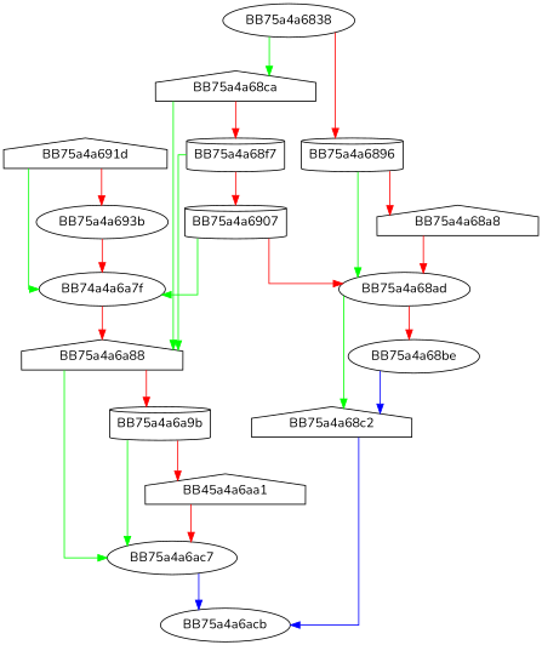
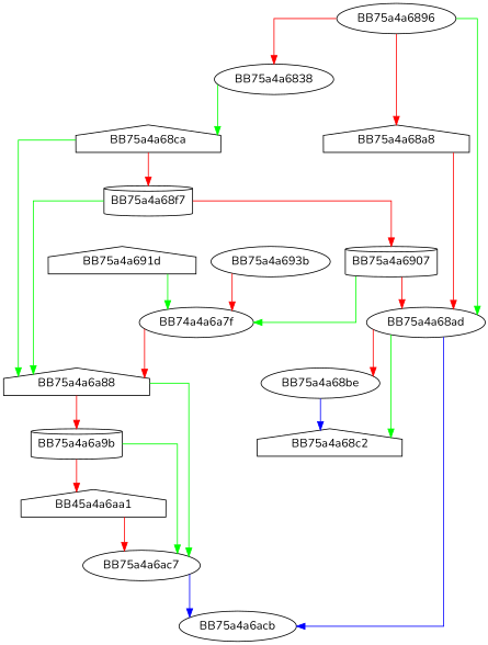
  digraph {
    fontname=Nunito
    splines=ortho
    node [fontname=Nunito shape=ellipse]
    edge [color=red fontname=Nunito]
    BB75a4a68ca [shape=house]
    BB75a4a6838
-   BB75a4a6896 [shape=cylinder]
+   BB75a4a6896
    BB75a4a6a88 [shape=house]
    BB75a4a68f7 [shape=cylinder]
    BB75a4a68ad
    BB75a4a68a8 [shape=house]
    BB75a4a6ac7
    BB75a4a6a9b [shape=cylinder]
    BB75a4a6907 [shape=cylinder]
    BB75a4a68c2 [shape=house]
    BB75a4a68be
    BB75a4a6acb
    n14 [label=BB45a4a6aa1 shape=house]
    n15 [label=BB74a4a6a7f]
    BB75a4a691d [shape=house]
    BB75a4a693b
    BB75a4a68ca -> BB75a4a6a88 [color=green]
    BB75a4a68ca -> BB75a4a68f7
    BB75a4a6838 -> BB75a4a68ca [color=green]
-   BB75a4a6838 -> BB75a4a6896
+   BB75a4a6896 -> BB75a4a6838
    BB75a4a6896 -> BB75a4a68ad [color=green]
    BB75a4a6896 -> BB75a4a68a8
    BB75a4a6a88 -> BB75a4a6ac7 [color=green]
    BB75a4a6a88 -> BB75a4a6a9b
    BB75a4a68f7 -> BB75a4a6a88 [color=green]
    BB75a4a68f7 -> BB75a4a6907
    BB75a4a68ad -> BB75a4a68c2 [color=green]
    BB75a4a68ad -> BB75a4a68be
    BB75a4a68a8 -> BB75a4a68ad
    BB75a4a6ac7 -> BB75a4a6acb [color=blue]
    BB75a4a6a9b -> BB75a4a6ac7 [color=green]
    BB75a4a6a9b -> n14
    BB75a4a6907 -> BB75a4a68ad
    BB75a4a6907 -> n15 [color=green]
-   BB75a4a68c2 -> BB75a4a6acb [color=blue]
+   BB75a4a68ad -> BB75a4a6acb [color=blue]
    BB75a4a68be -> BB75a4a68c2 [color=blue]
    n14 -> BB75a4a6ac7
    n15 -> BB75a4a6a88
    BB75a4a691d -> n15 [color=green]
-   BB75a4a691d -> BB75a4a693b
    BB75a4a693b -> n15
  }
